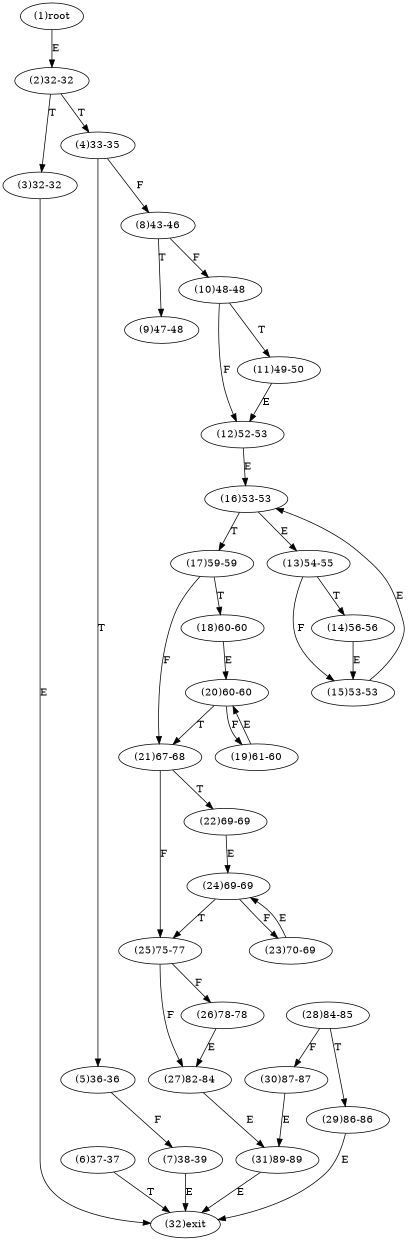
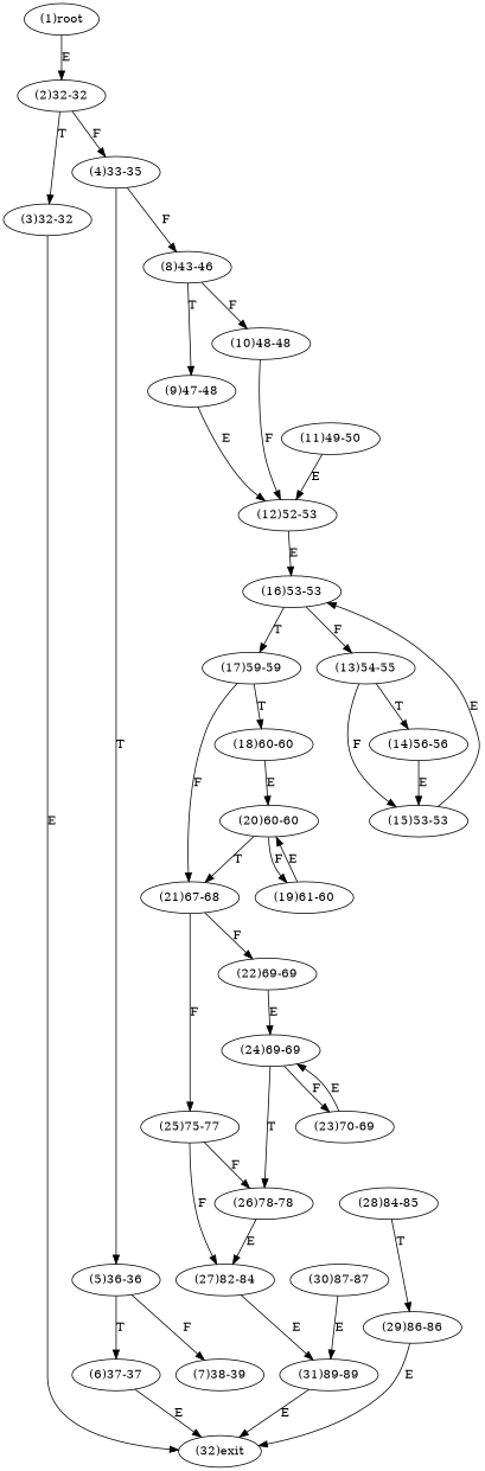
  digraph {
    n1 [label="(1)root"]
    n2 [label="(2)32-32"]
    n3 [label="(3)32-32"]
    n4 [label="(4)33-35"]
    n5 [label="(32)exit"]
    n6 [label="(5)36-36"]
    n7 [label="(8)43-46"]
    n8 [label="(6)37-37"]
    n9 [label="(7)38-39"]
    n10 [label="(9)47-48"]
    n11 [label="(10)48-48"]
    n12 [label="(12)52-53"]
    n13 [label="(11)49-50"]
    n14 [label="(16)53-53"]
    n15 [label="(13)54-55"]
    n16 [label="(17)59-59"]
    n17 [label="(14)56-56"]
    n18 [label="(15)53-53"]
    n19 [label="(18)60-60"]
    n20 [label="(21)67-68"]
    n21 [label="(20)60-60"]
    n22 [label="(22)69-69"]
    n23 [label="(25)75-77"]
    n24 [label="(19)61-60"]
    n25 [label="(24)69-69"]
    n26 [label="(27)82-84"]
    n27 [label="(26)78-78"]
    n28 [label="(23)70-69"]
    n29 [label="(31)89-89"]
    n30 [label="(29)86-86"]
    n31 [label="(28)84-85"]
    n32 [label="(30)87-87"]
    n1 -> n2 [label=E]
    n2 -> n3 [label=T]
-   n2 -> n4 [label=T]
+   n2 -> n4 [label=F]
    n3 -> n5 [label=E]
    n4 -> n6 [label=T]
    n4 -> n7 [label=F]
+   n6 -> n8 [label=T]
    n6 -> n9 [label=F]
    n7 -> n10 [label=T]
    n7 -> n11 [label=F]
-   n8 -> n5 [label=T]
-   n9 -> n5 [label=E]
+   n8 -> n5 [label=E]
+   n10 -> n12 [label=E]
    n11 -> n12 [label=F]
-   n11 -> n13 [label=T]
    n12 -> n14 [label=E]
    n13 -> n12 [label=E]
-   n14 -> n15 [label=E]
+   n14 -> n15 [label=F]
    n14 -> n16 [label=T]
    n15 -> n17 [label=T]
    n15 -> n18 [label=F]
    n16 -> n19 [label=T]
    n16 -> n20 [label=F]
    n17 -> n18 [label=E]
    n18 -> n14 [label=E]
    n19 -> n21 [label=E]
-   n20 -> n22 [label=T]
+   n20 -> n22 [label=F]
    n20 -> n23 [label=F]
    n21 -> n20 [label=T]
    n21 -> n24 [label=F]
    n22 -> n25 [label=E]
    n23 -> n26 [label=F]
    n23 -> n27 [label=F]
    n24 -> n21 [label=E]
-   n25 -> n23 [label=T]
+   n25 -> n27 [label=T]
    n25 -> n28 [label=F]
    n26 -> n29 [label=E]
    n27 -> n26 [label=E]
    n28 -> n25 [label=E]
    n29 -> n5 [label=E]
    n30 -> n5 [label=E]
    n31 -> n30 [label=T]
-   n31 -> n32 [label=F]
    n32 -> n29 [label=E]
  }
